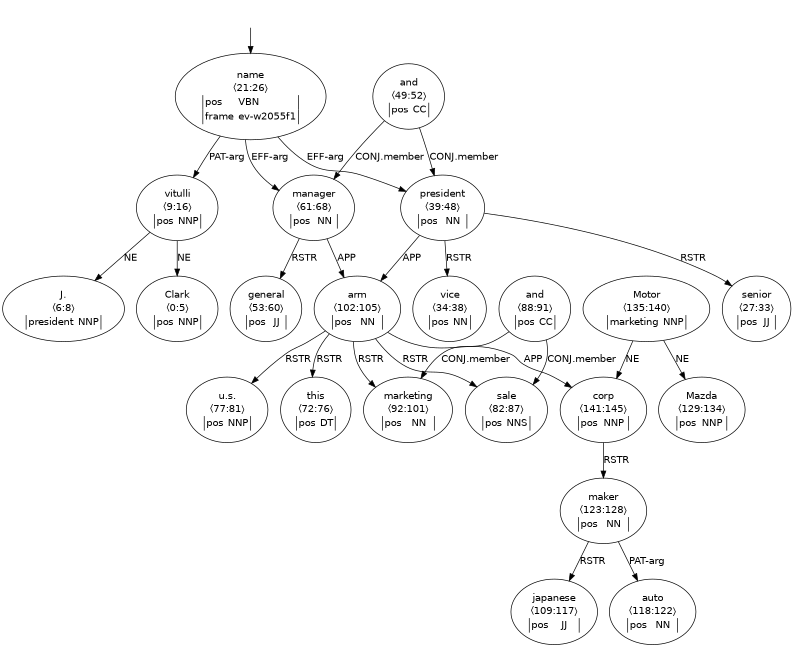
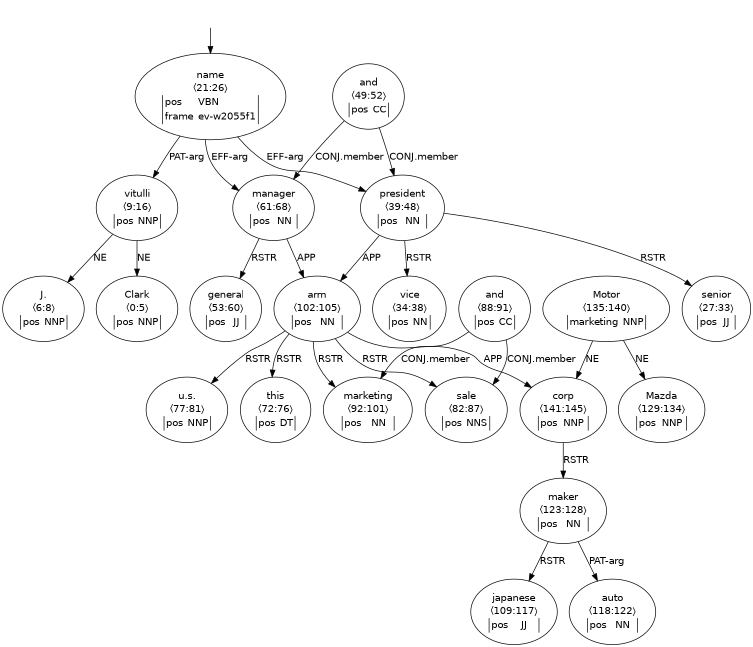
  digraph {
    fontname="DejaVu Sans"
    node [fontname="DejaVu Sans"]
    edge [fontname="DejaVu Sans"]
    top [style=invis]
    n2 [label=<<table align="center" border="0" cellspacing="0"><tr><td colspan="2">name</td></tr><tr><td colspan="2">〈21:26〉</td></tr><tr><td sides="l" border="1" align="left">pos</td><td sides="r" border="1" align="left">VBN</td></tr><tr><td sides="l" border="1" align="left">frame</td><td sides="r" border="1" align="left">ev-w2055f1</td></tr></table>>]
    n3 [label=<<table align="center" border="0" cellspacing="0"><tr><td colspan="2">vitulli</td></tr><tr><td colspan="2">〈9:16〉</td></tr><tr><td sides="l" border="1" align="left">pos</td><td sides="r" border="1" align="left">NNP</td></tr></table>>]
    n4 [label=<<table align="center" border="0" cellspacing="0"><tr><td colspan="2">president</td></tr><tr><td colspan="2">〈39:48〉</td></tr><tr><td sides="l" border="1" align="left">pos</td><td sides="r" border="1" align="left">NN</td></tr></table>>]
    n5 [label=<<table align="center" border="0" cellspacing="0"><tr><td colspan="2">manager</td></tr><tr><td colspan="2">〈61:68〉</td></tr><tr><td sides="l" border="1" align="left">pos</td><td sides="r" border="1" align="left">NN</td></tr></table>>]
    n6 [label=<<table align="center" border="0" cellspacing="0"><tr><td colspan="2">Clark</td></tr><tr><td colspan="2">〈0:5〉</td></tr><tr><td sides="l" border="1" align="left">pos</td><td sides="r" border="1" align="left">NNP</td></tr></table>>]
-   n7 [label=<<table align="center" border="0" cellspacing="0"><tr><td colspan="2">J.</td></tr><tr><td colspan="2">〈6:8〉</td></tr><tr><td sides="l" border="1" align="left">president</td><td sides="r" border="1" align="left">NNP</td></tr></table>>]
+   n7 [label=<<table align="center" border="0" cellspacing="0"><tr><td colspan="2">J.</td></tr><tr><td colspan="2">〈6:8〉</td></tr><tr><td sides="l" border="1" align="left">pos</td><td sides="r" border="1" align="left">NNP</td></tr></table>>]
    n8 [label=<<table align="center" border="0" cellspacing="0"><tr><td colspan="2">senior</td></tr><tr><td colspan="2">〈27:33〉</td></tr><tr><td sides="l" border="1" align="left">pos</td><td sides="r" border="1" align="left">JJ</td></tr></table>>]
    n9 [label=<<table align="center" border="0" cellspacing="0"><tr><td colspan="2">vice</td></tr><tr><td colspan="2">〈34:38〉</td></tr><tr><td sides="l" border="1" align="left">pos</td><td sides="r" border="1" align="left">NN</td></tr></table>>]
    n10 [label=<<table align="center" border="0" cellspacing="0"><tr><td colspan="2">arm</td></tr><tr><td colspan="2">〈102:105〉</td></tr><tr><td sides="l" border="1" align="left">pos</td><td sides="r" border="1" align="left">NN</td></tr></table>>]
    n11 [label=<<table align="center" border="0" cellspacing="0"><tr><td colspan="2">general</td></tr><tr><td colspan="2">〈53:60〉</td></tr><tr><td sides="l" border="1" align="left">pos</td><td sides="r" border="1" align="left">JJ</td></tr></table>>]
    n12 [label=<<table align="center" border="0" cellspacing="0"><tr><td colspan="2">this</td></tr><tr><td colspan="2">〈72:76〉</td></tr><tr><td sides="l" border="1" align="left">pos</td><td sides="r" border="1" align="left">DT</td></tr></table>>]
    n13 [label=<<table align="center" border="0" cellspacing="0"><tr><td colspan="2">u.s.</td></tr><tr><td colspan="2">〈77:81〉</td></tr><tr><td sides="l" border="1" align="left">pos</td><td sides="r" border="1" align="left">NNP</td></tr></table>>]
    n14 [label=<<table align="center" border="0" cellspacing="0"><tr><td colspan="2">sale</td></tr><tr><td colspan="2">〈82:87〉</td></tr><tr><td sides="l" border="1" align="left">pos</td><td sides="r" border="1" align="left">NNS</td></tr></table>>]
    n15 [label=<<table align="center" border="0" cellspacing="0"><tr><td colspan="2">marketing</td></tr><tr><td colspan="2">〈92:101〉</td></tr><tr><td sides="l" border="1" align="left">pos</td><td sides="r" border="1" align="left">NN</td></tr></table>>]
    n16 [label=<<table align="center" border="0" cellspacing="0"><tr><td colspan="2">corp</td></tr><tr><td colspan="2">〈141:145〉</td></tr><tr><td sides="l" border="1" align="left">pos</td><td sides="r" border="1" align="left">NNP</td></tr></table>>]
    n17 [label=<<table align="center" border="0" cellspacing="0"><tr><td colspan="2">and</td></tr><tr><td colspan="2">〈49:52〉</td></tr><tr><td sides="l" border="1" align="left">pos</td><td sides="r" border="1" align="left">CC</td></tr></table>>]
    n18 [label=<<table align="center" border="0" cellspacing="0"><tr><td colspan="2">and</td></tr><tr><td colspan="2">〈88:91〉</td></tr><tr><td sides="l" border="1" align="left">pos</td><td sides="r" border="1" align="left">CC</td></tr></table>>]
    n19 [label=<<table align="center" border="0" cellspacing="0"><tr><td colspan="2">maker</td></tr><tr><td colspan="2">〈123:128〉</td></tr><tr><td sides="l" border="1" align="left">pos</td><td sides="r" border="1" align="left">NN</td></tr></table>>]
    n20 [label=<<table align="center" border="0" cellspacing="0"><tr><td colspan="2">japanese</td></tr><tr><td colspan="2">〈109:117〉</td></tr><tr><td sides="l" border="1" align="left">pos</td><td sides="r" border="1" align="left">JJ</td></tr></table>>]
    n21 [label=<<table align="center" border="0" cellspacing="0"><tr><td colspan="2">auto</td></tr><tr><td colspan="2">〈118:122〉</td></tr><tr><td sides="l" border="1" align="left">pos</td><td sides="r" border="1" align="left">NN</td></tr></table>>]
    n22 [label=<<table align="center" border="0" cellspacing="0"><tr><td colspan="2">Mazda</td></tr><tr><td colspan="2">〈129:134〉</td></tr><tr><td sides="l" border="1" align="left">pos</td><td sides="r" border="1" align="left">NNP</td></tr></table>>]
    n23 [label=<<table align="center" border="0" cellspacing="0"><tr><td colspan="2">Motor</td></tr><tr><td colspan="2">〈135:140〉</td></tr><tr><td sides="l" border="1" align="left">marketing</td><td sides="r" border="1" align="left">NNP</td></tr></table>>]
    top -> n2
    n2 -> n3 [label="PAT-arg"]
    n2 -> n4 [label="EFF-arg"]
    n2 -> n5 [label="EFF-arg"]
    n3 -> n6 [label=NE]
    n3 -> n7 [label=NE]
    n4 -> n8 [label=RSTR]
    n4 -> n9 [label=RSTR]
    n4 -> n10 [label=APP]
    n5 -> n10 [label=APP]
    n5 -> n11 [label=RSTR]
    n10 -> n12 [label=RSTR]
    n10 -> n13 [label=RSTR]
    n10 -> n14 [label=RSTR]
    n10 -> n15 [label=RSTR]
    n10 -> n16 [label=APP]
    n16 -> n19 [label=RSTR]
    n17 -> n4 [label="CONJ.member"]
    n17 -> n5 [label="CONJ.member"]
    n18 -> n14 [label="CONJ.member"]
    n18 -> n15 [label="CONJ.member"]
    n19 -> n20 [label=RSTR]
    n19 -> n21 [label="PAT-arg"]
    n23 -> n16 [label=NE]
    n23 -> n22 [label=NE]
  }
